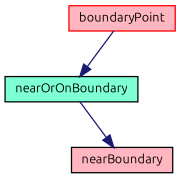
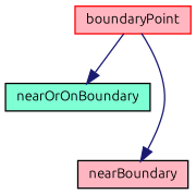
  digraph {
    fontname=Ubuntu
    rankdir=TB
    node [color=black fillcolor=lightpink fontname=Ubuntu fontsize=10 shape=record style=filled]
    edge [color=midnightblue fontname=Ubuntu fontsize=10 labelfontname=Helvetica labelfontsize=10 style=solid]
    n1 [fillcolor=aquamarine fontcolor=black height=0.2 label=nearOrOnBoundary width=0.4]
    n2 [height=0.2 label=nearBoundary width=0.4]
    n3 [color=red height=0.2 label=boundaryPoint width=0.4]
-   n1 -> n2
+   n3 -> n2
    n3 -> n1
  }
